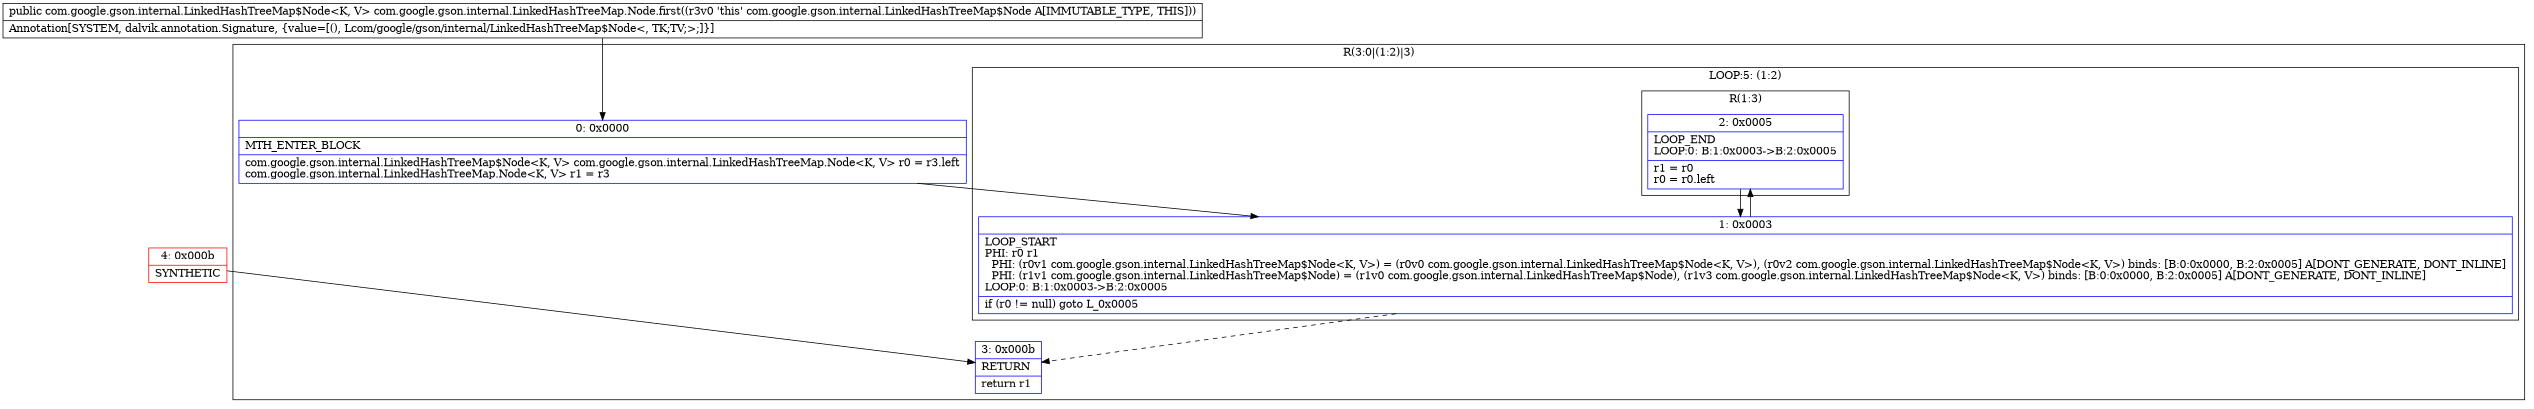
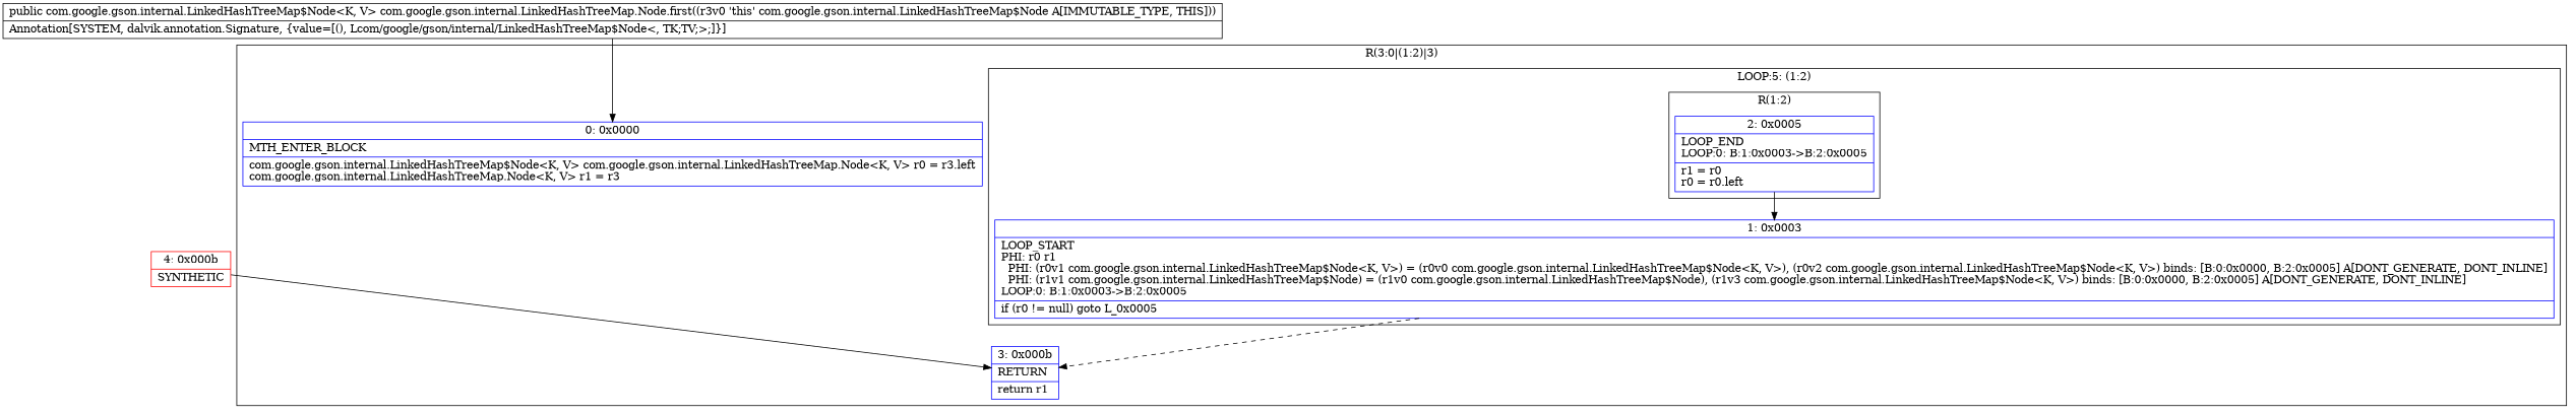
  digraph {
    node [color=blue shape=record]
    n1 [label="{2\:\ 0x0005|LOOP_END\lLOOP:0: B:1:0x0003\-\>B:2:0x0005\l|r1 = r0\lr0 = r0.left\l}"]
    n2 [label="{1\:\ 0x0003|LOOP_START\lPHI: r0 r1 \l  PHI: (r0v1 com.google.gson.internal.LinkedHashTreeMap$Node\<K, V\>) = (r0v0 com.google.gson.internal.LinkedHashTreeMap$Node\<K, V\>), (r0v2 com.google.gson.internal.LinkedHashTreeMap$Node\<K, V\>) binds: [B:0:0x0000, B:2:0x0005] A[DONT_GENERATE, DONT_INLINE]\l  PHI: (r1v1 com.google.gson.internal.LinkedHashTreeMap$Node) = (r1v0 com.google.gson.internal.LinkedHashTreeMap$Node), (r1v3 com.google.gson.internal.LinkedHashTreeMap$Node\<K, V\>) binds: [B:0:0x0000, B:2:0x0005] A[DONT_GENERATE, DONT_INLINE]\lLOOP:0: B:1:0x0003\-\>B:2:0x0005\l|if (r0 != null) goto L_0x0005\l}"]
    n3 [label="{0\:\ 0x0000|MTH_ENTER_BLOCK\l|com.google.gson.internal.LinkedHashTreeMap$Node\<K, V\> com.google.gson.internal.LinkedHashTreeMap.Node\<K, V\> r0 = r3.left\lcom.google.gson.internal.LinkedHashTreeMap.Node\<K, V\> r1 = r3\l}"]
    n4 [label="{3\:\ 0x000b|RETURN\l|return r1\l}"]
    n5 [color=red label="{4\:\ 0x000b|SYNTHETIC\l}"]
    n6 [label="{public com.google.gson.internal.LinkedHashTreeMap$Node\<K, V\> com.google.gson.internal.LinkedHashTreeMap.Node.first((r3v0 'this' com.google.gson.internal.LinkedHashTreeMap$Node A[IMMUTABLE_TYPE, THIS]))  | Annotation[SYSTEM, dalvik.annotation.Signature, \{value=[(), Lcom\/google\/gson\/internal\/LinkedHashTreeMap$Node\<, TK;TV;\>;]\}]\l}" color=""]
    subgraph cluster_1 {
      label="R(3:0|(1:2)|3)"
      n3
      n4
      subgraph cluster_2 {
        label="LOOP:5: (1:2)"
        n2
        subgraph cluster_3 {
-         label="R(1:3)"
+         label="R(1:2)"
          n1
        }
      }
    }
    n1 -> n2
-   n2 -> n1
    n2 -> n4 [style=dashed]
-   n3 -> n2
    n5 -> n4
    n6 -> n3
  }
